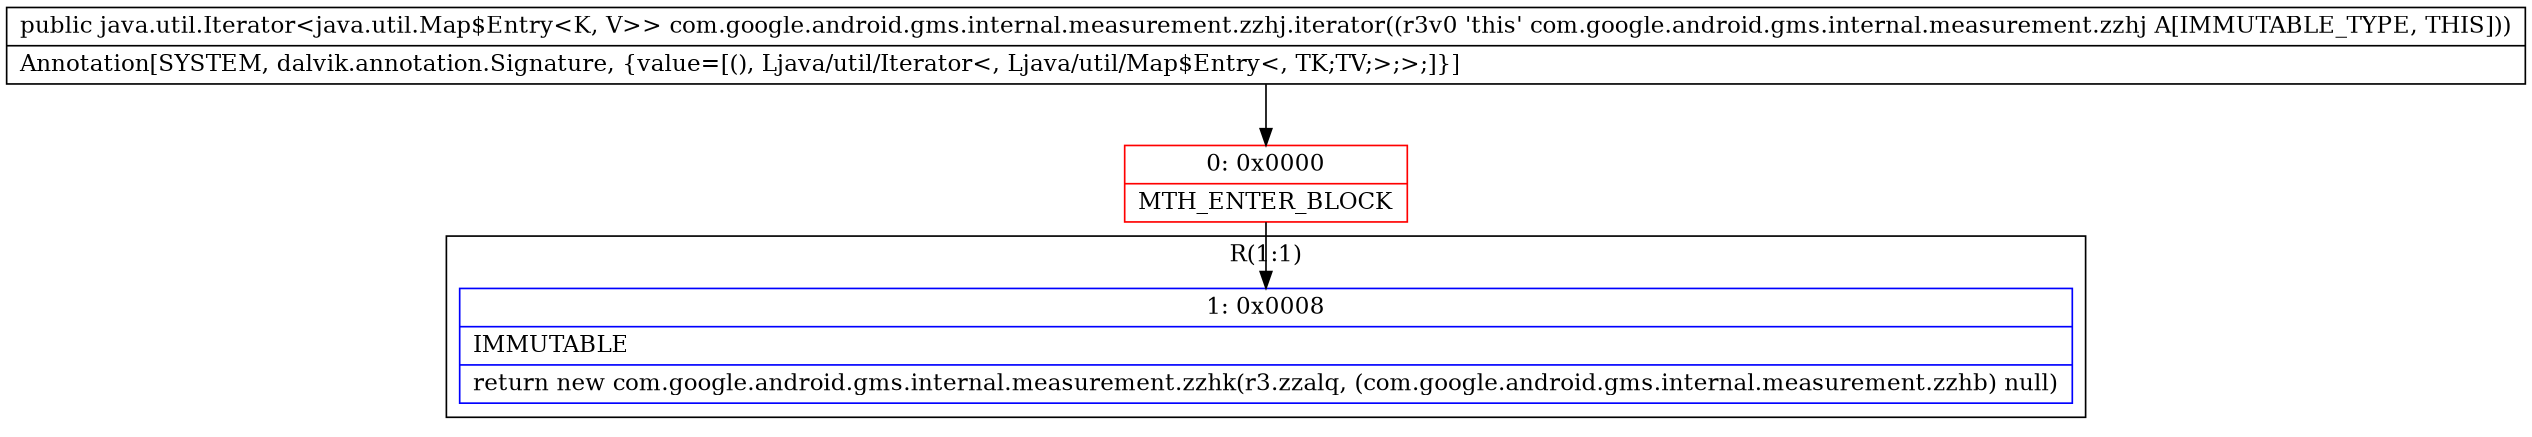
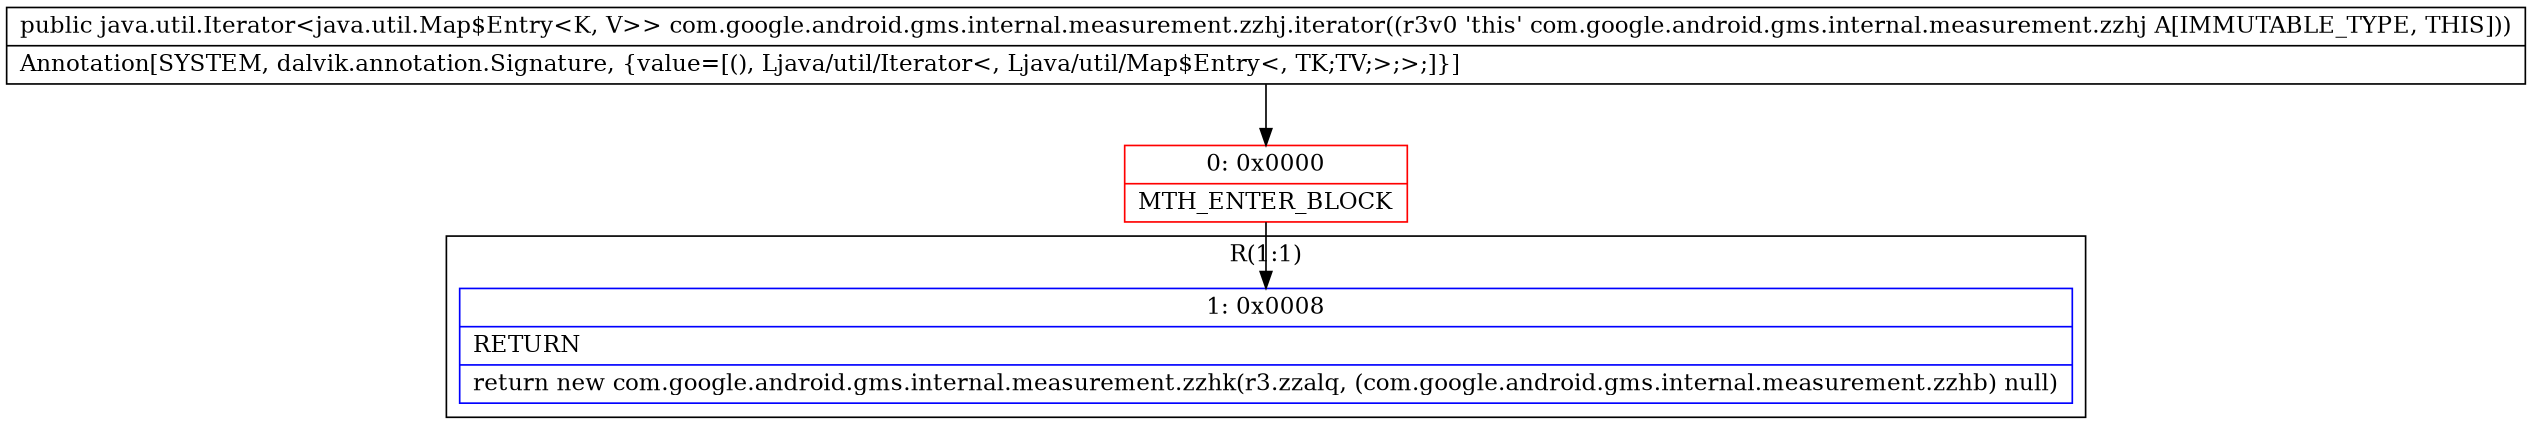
  digraph {
    node [shape=record]
-   n1 [color=blue label="{1\:\ 0x0008|IMMUTABLE\l|return new com.google.android.gms.internal.measurement.zzhk(r3.zzalq, (com.google.android.gms.internal.measurement.zzhb) null)\l}"]
+   n1 [color=blue label="{1\:\ 0x0008|RETURN\l|return new com.google.android.gms.internal.measurement.zzhk(r3.zzalq, (com.google.android.gms.internal.measurement.zzhb) null)\l}"]
    n2 [color=red label="{0\:\ 0x0000|MTH_ENTER_BLOCK\l}"]
    n3 [label="{public java.util.Iterator\<java.util.Map$Entry\<K, V\>\> com.google.android.gms.internal.measurement.zzhj.iterator((r3v0 'this' com.google.android.gms.internal.measurement.zzhj A[IMMUTABLE_TYPE, THIS]))  | Annotation[SYSTEM, dalvik.annotation.Signature, \{value=[(), Ljava\/util\/Iterator\<, Ljava\/util\/Map$Entry\<, TK;TV;\>;\>;]\}]\l}"]
    subgraph cluster_1 {
      label="R(1:1)"
      n1
    }
    n2 -> n1
    n3 -> n2
  }
